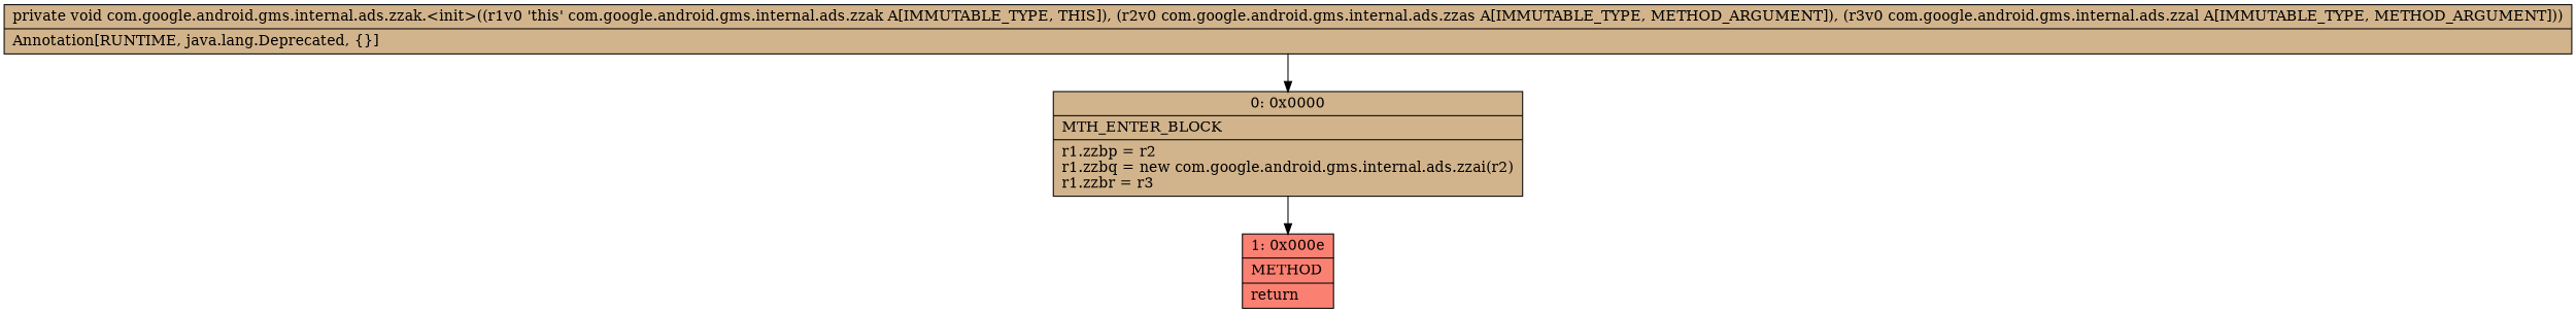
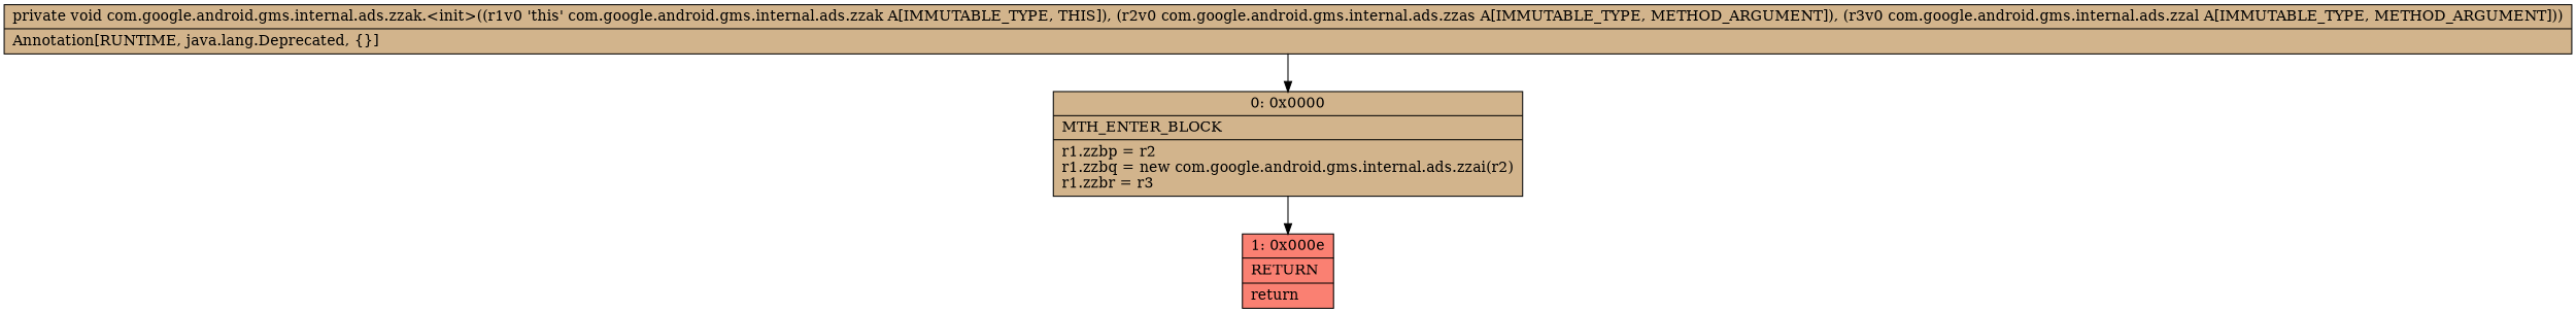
  digraph {
    node [shape=record style=filled fillcolor=tan]
    n1 [label="{0\:\ 0x0000|MTH_ENTER_BLOCK\l|r1.zzbp = r2\lr1.zzbq = new com.google.android.gms.internal.ads.zzai(r2)\lr1.zzbr = r3\l}"]
-   n2 [label="{1\:\ 0x000e|METHOD\l|return\l}" fillcolor=salmon]
+   n2 [label="{1\:\ 0x000e|RETURN\l|return\l}" fillcolor=salmon]
    n3 [label="{private void com.google.android.gms.internal.ads.zzak.\<init\>((r1v0 'this' com.google.android.gms.internal.ads.zzak A[IMMUTABLE_TYPE, THIS]), (r2v0 com.google.android.gms.internal.ads.zzas A[IMMUTABLE_TYPE, METHOD_ARGUMENT]), (r3v0 com.google.android.gms.internal.ads.zzal A[IMMUTABLE_TYPE, METHOD_ARGUMENT]))  | Annotation[RUNTIME, java.lang.Deprecated, \{\}]\l}"]
    n1 -> n2
    n3 -> n1
  }
